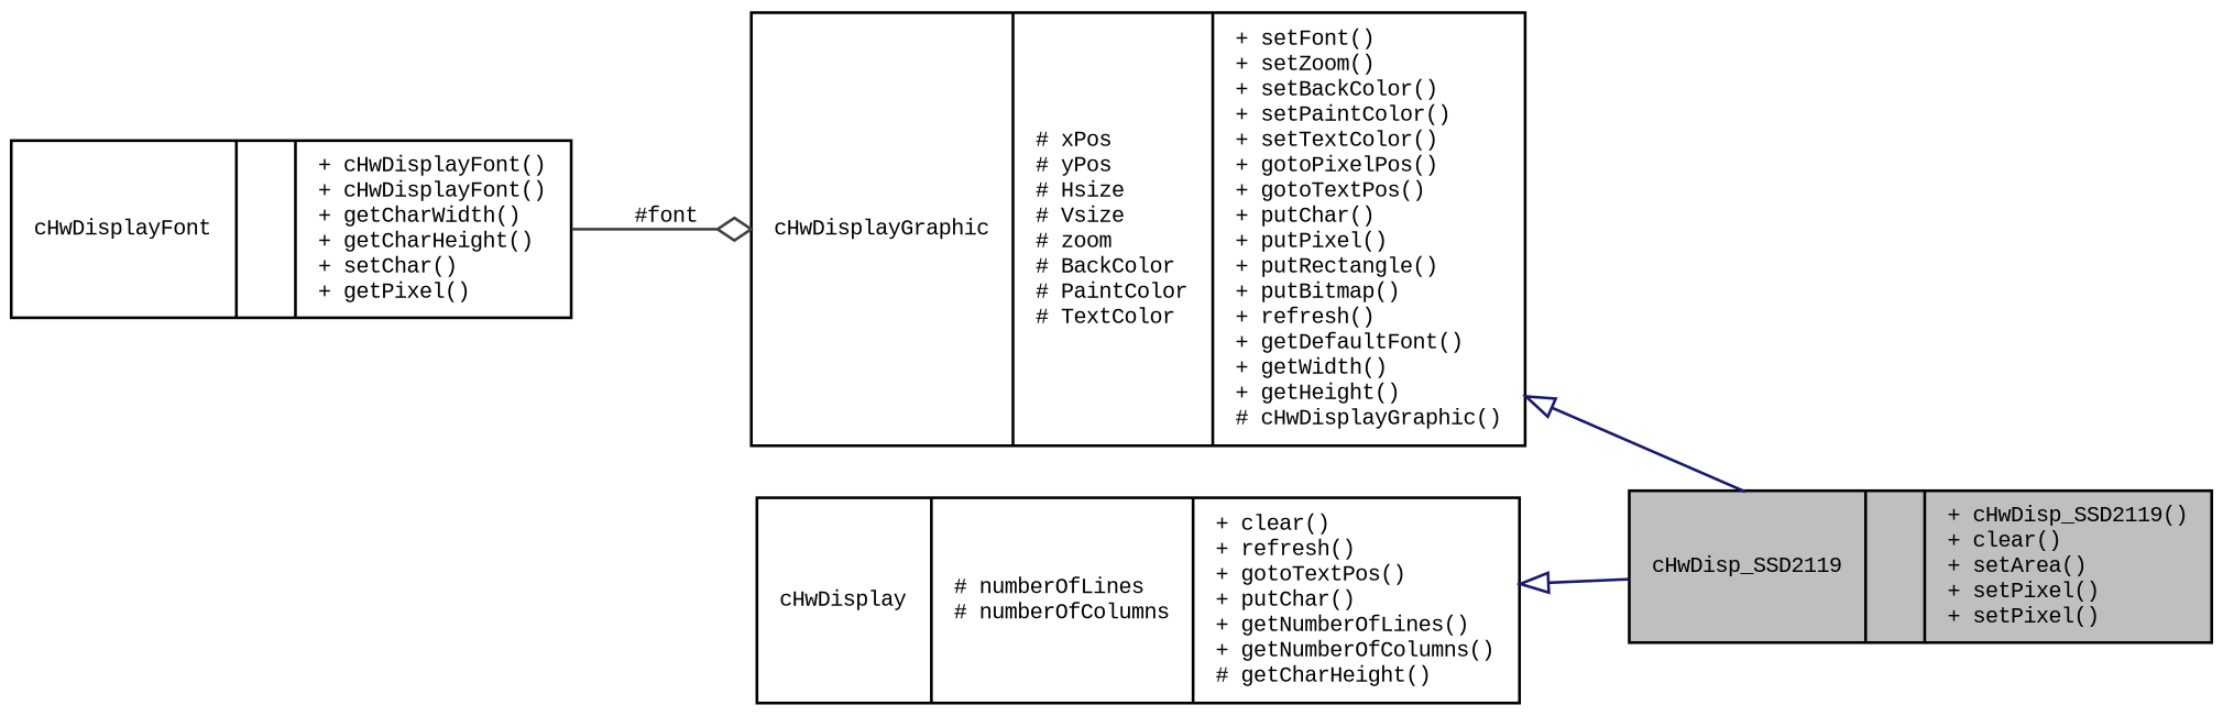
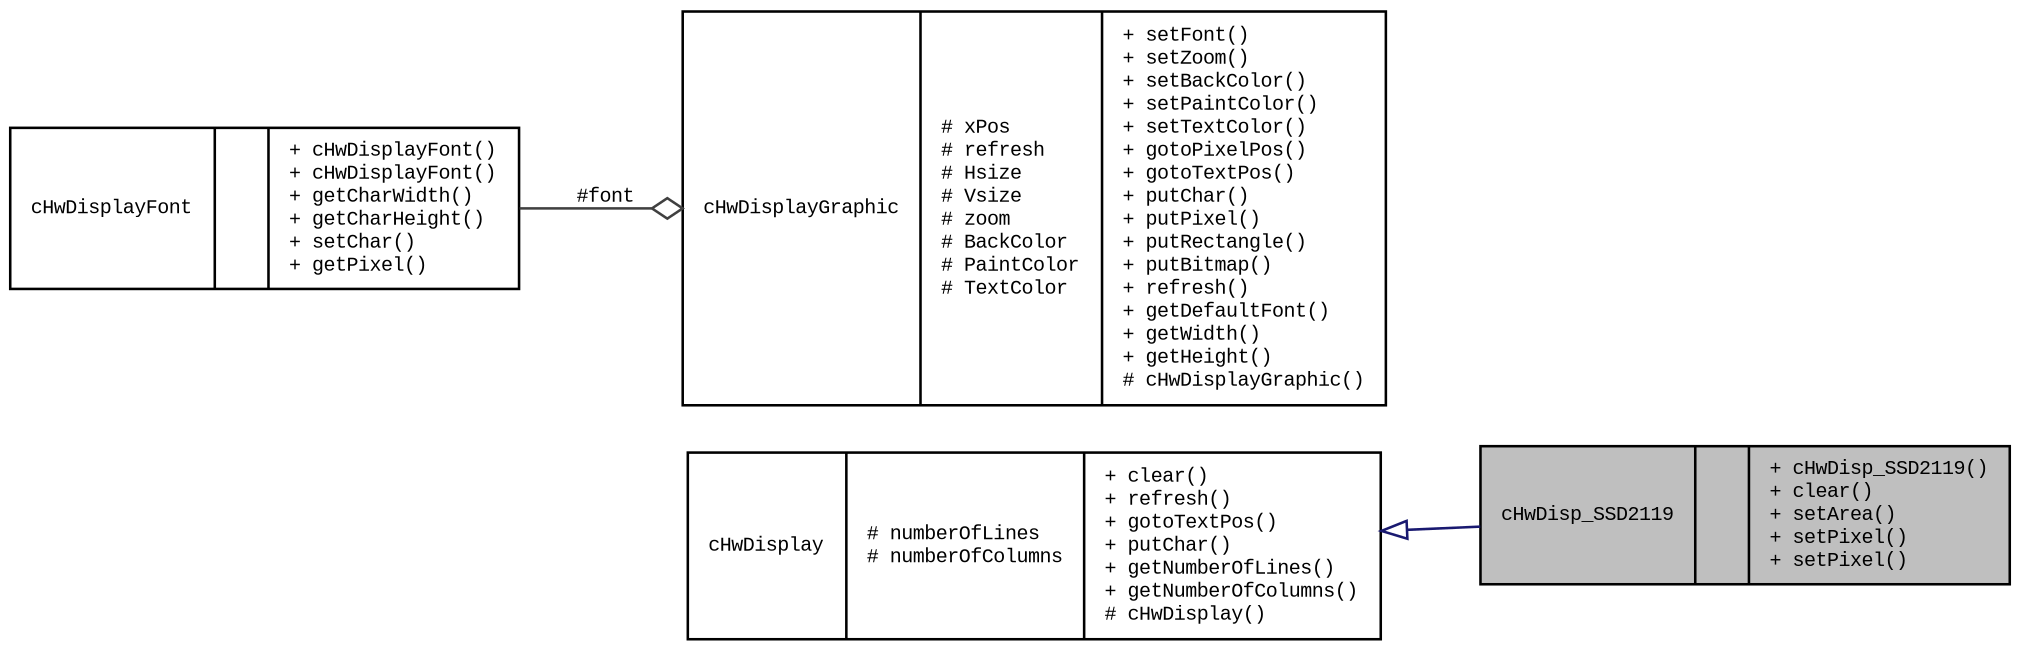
  digraph {
    fontname="Liberation Mono"
    rankdir=LR
    node [color=black fillcolor=white fontname="Liberation Mono" fontsize=8 shape=record style=filled]
    edge [arrowtail=onormal color=midnightblue dir=back fontname="Liberation Mono" fontsize=8 labelfontname=Sans labelfontsize=8 style=solid]
    n1 [fillcolor=grey75 fontcolor=black height=0.2 label="{cHwDisp_SSD2119\n||+ cHwDisp_SSD2119()\l+ clear()\l+ setArea()\l+ setPixel()\l+ setPixel()\l}" width=0.4]
-   n2 [height=0.2 label="{cHwDisplayGraphic\n|# xPos\l# yPos\l# Hsize\l# Vsize\l# zoom\l# BackColor\l# PaintColor\l# TextColor\l|+ setFont()\l+ setZoom()\l+ setBackColor()\l+ setPaintColor()\l+ setTextColor()\l+ gotoPixelPos()\l+ gotoTextPos()\l+ putChar()\l+ putPixel()\l+ putRectangle()\l+ putBitmap()\l+ refresh()\l+ getDefaultFont()\l+ getWidth()\l+ getHeight()\l# cHwDisplayGraphic()\l}" width=0.4]
-   n3 [height=0.2 label="{cHwDisplay\n|# numberOfLines\l# numberOfColumns\l|+ clear()\l+ refresh()\l+ gotoTextPos()\l+ putChar()\l+ getNumberOfLines()\l+ getNumberOfColumns()\l# getCharHeight()\l}" width=0.4]
+   n2 [height=0.2 label="{cHwDisplayGraphic\n|# xPos\l# refresh\l# Hsize\l# Vsize\l# zoom\l# BackColor\l# PaintColor\l# TextColor\l|+ setFont()\l+ setZoom()\l+ setBackColor()\l+ setPaintColor()\l+ setTextColor()\l+ gotoPixelPos()\l+ gotoTextPos()\l+ putChar()\l+ putPixel()\l+ putRectangle()\l+ putBitmap()\l+ refresh()\l+ getDefaultFont()\l+ getWidth()\l+ getHeight()\l# cHwDisplayGraphic()\l}" width=0.4]
+   n3 [height=0.2 label="{cHwDisplay\n|# numberOfLines\l# numberOfColumns\l|+ clear()\l+ refresh()\l+ gotoTextPos()\l+ putChar()\l+ getNumberOfLines()\l+ getNumberOfColumns()\l# cHwDisplay()\l}" width=0.4]
    n4 [height=0.2 label="{cHwDisplayFont\n||+ cHwDisplayFont()\l+ cHwDisplayFont()\l+ getCharWidth()\l+ getCharHeight()\l+ setChar()\l+ getPixel()\l}" width=0.4]
-   n2 -> n1
    n3 -> n1
    n4 -> n2 [arrowhead=odiamond color=grey25 label=" #font" arrowtail="" dir=""]
  }
